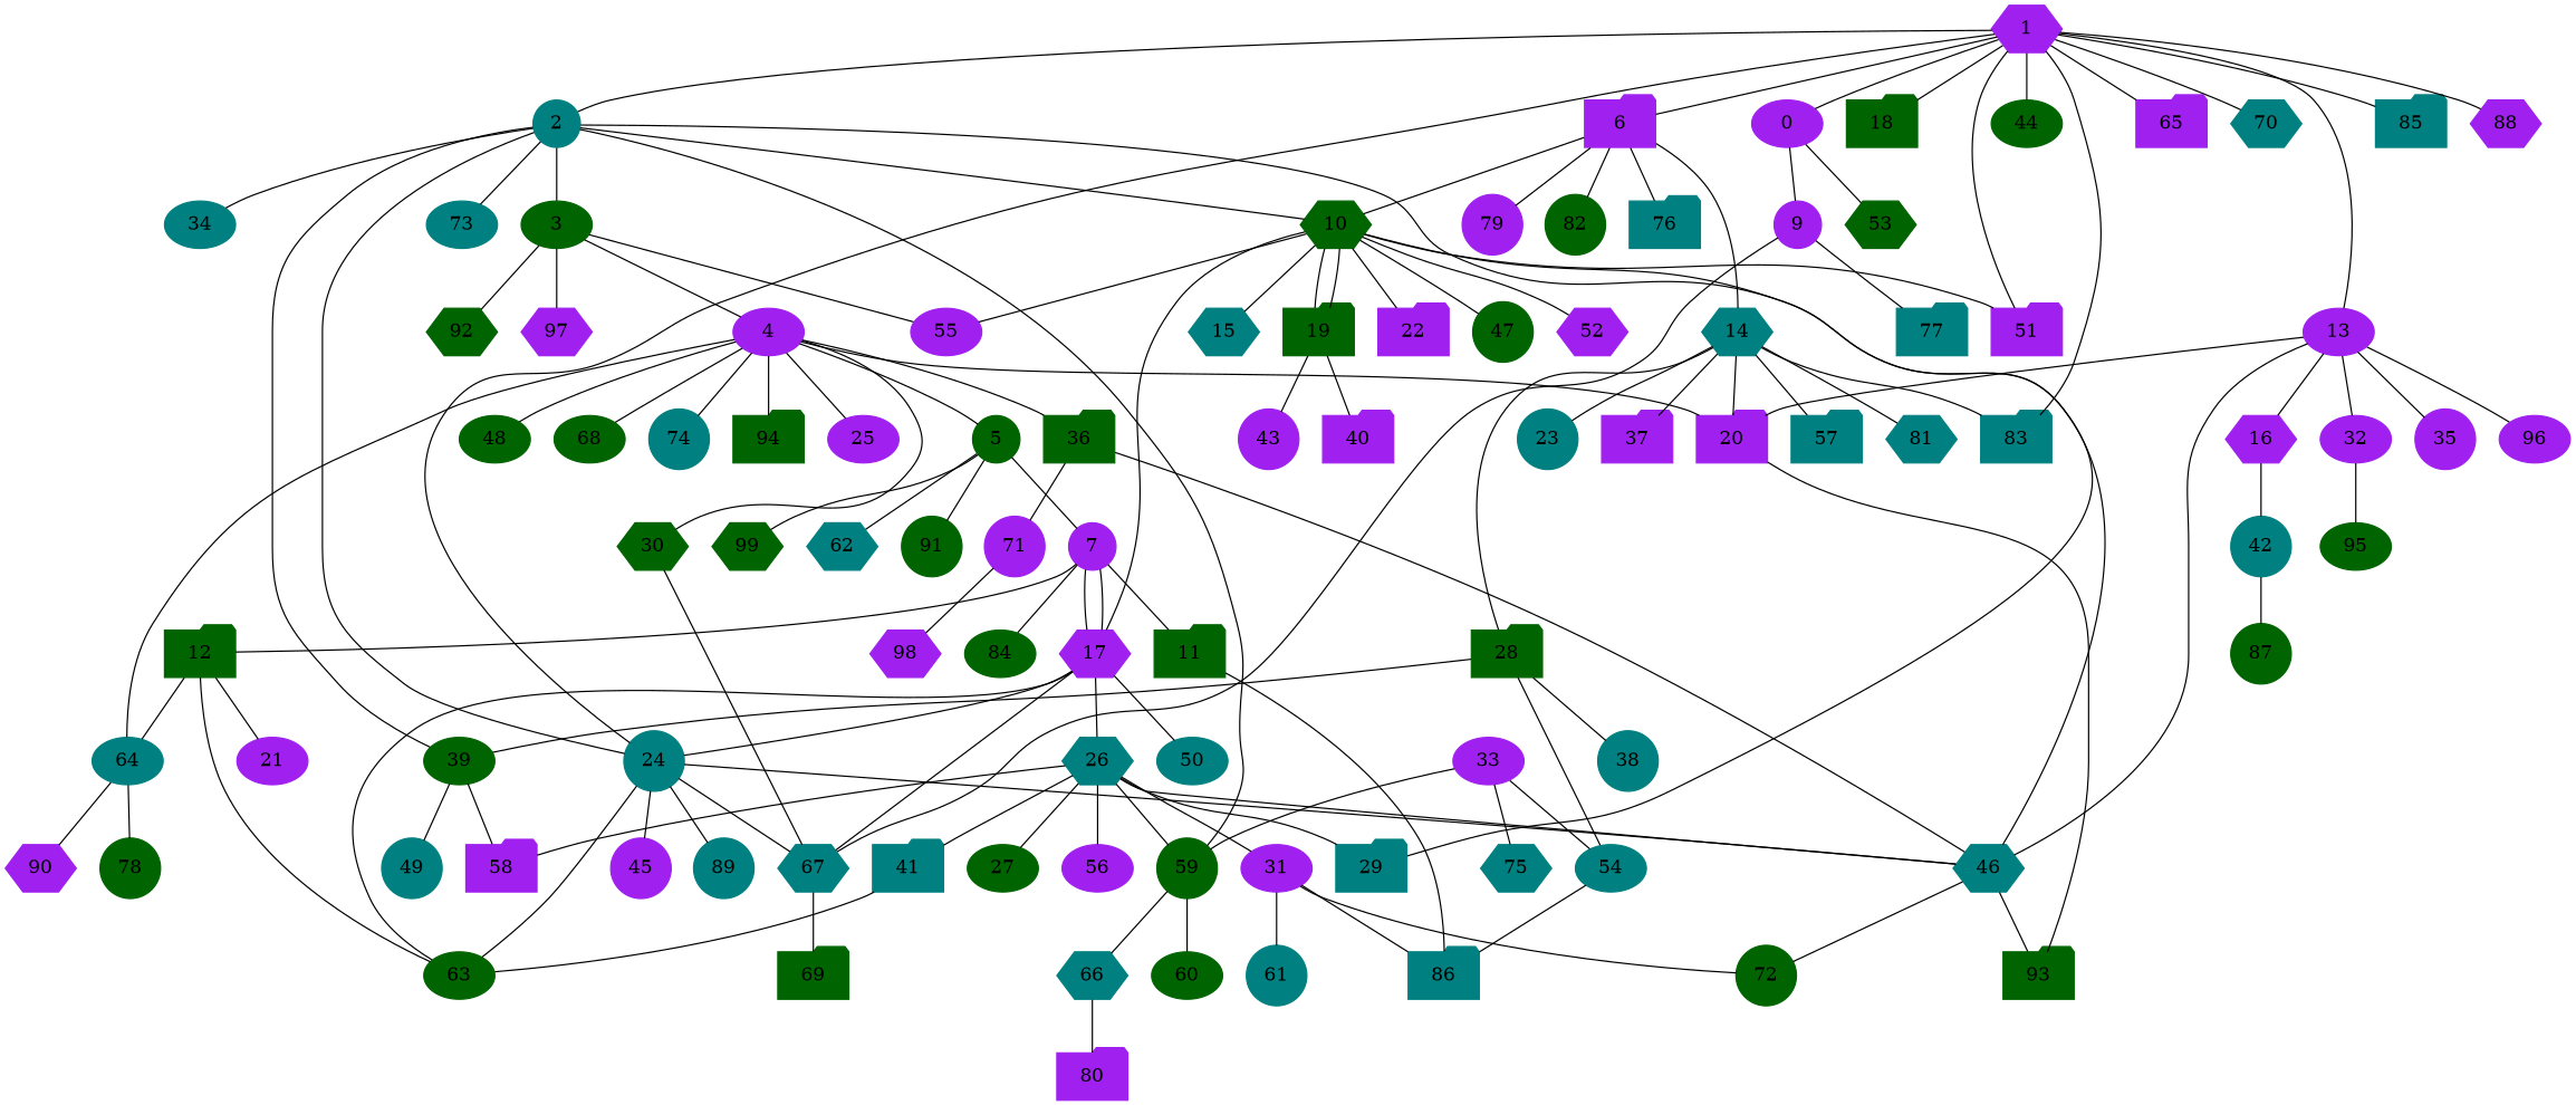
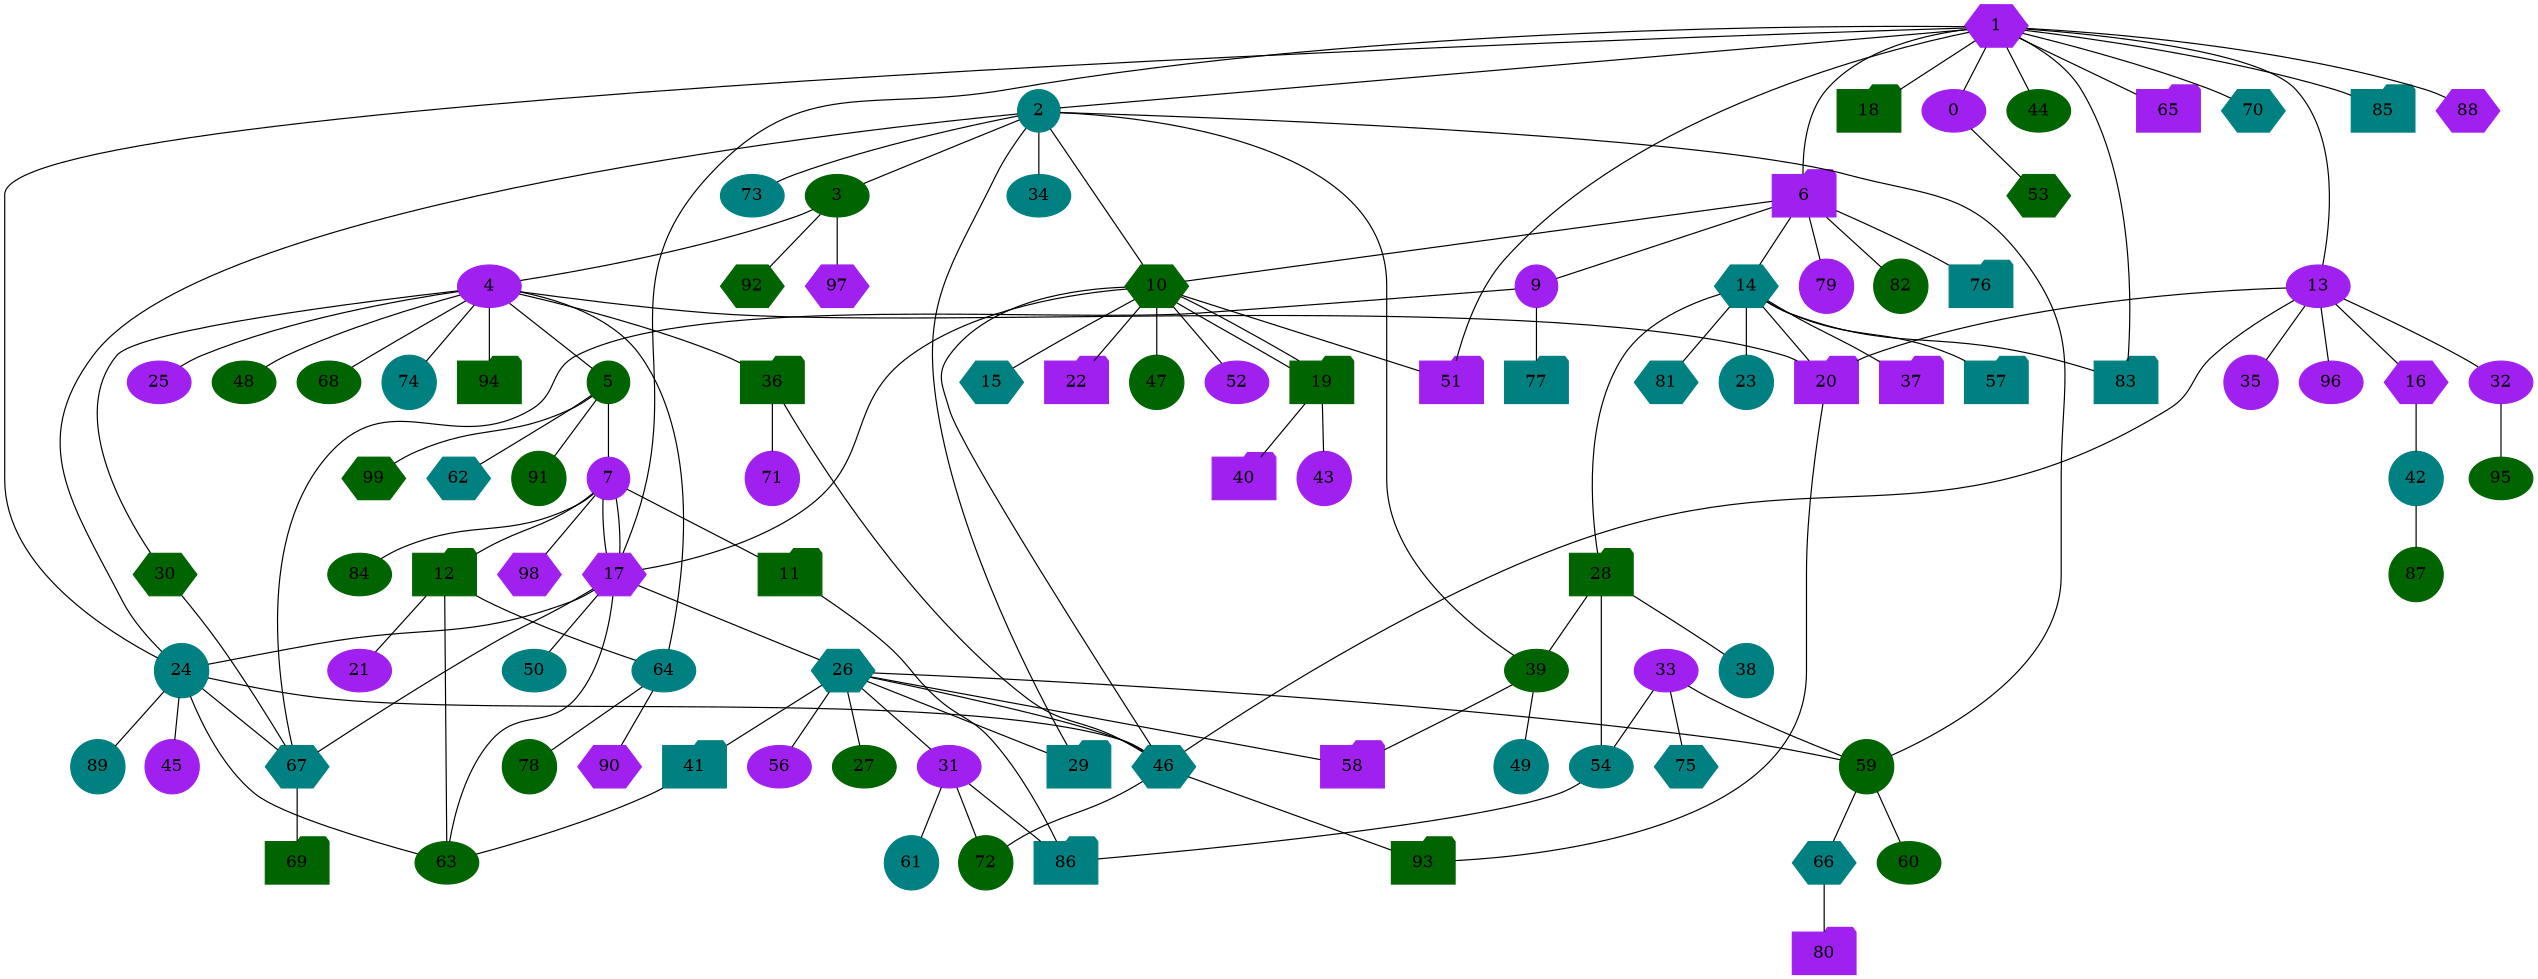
  graph {
    node [color=purple shape=ellipse style=filled]
    1 [shape=hexagon]
    2 [color=teal shape=circle]
    6 [shape=folder]
    n4 [label=0]
    13
    17 [shape=hexagon]
    18 [color=darkgreen shape=folder]
    24 [color=teal shape=circle]
    44 [color=darkgreen]
    51 [shape=folder]
    65 [shape=folder]
    70 [color=teal shape=hexagon]
    83 [color=teal shape=folder]
    85 [color=teal shape=folder]
    88 [shape=hexagon]
    3 [color=darkgreen]
    10 [color=darkgreen shape=hexagon]
    29 [color=teal shape=folder]
    34 [color=teal]
    39 [color=darkgreen]
    59 [color=darkgreen shape=circle]
    73 [color=teal]
    14 [color=teal shape=hexagon]
    76 [color=teal shape=folder]
    79 [shape=circle]
    82 [color=darkgreen shape=circle]
    9 [shape=circle]
    53 [color=darkgreen shape=hexagon]
    20 [shape=folder]
    46 [color=teal shape=hexagon]
    16 [shape=hexagon]
    32
    35 [shape=circle]
    96
    67 [color=teal shape=hexagon]
    63 [color=darkgreen]
    26 [color=teal shape=hexagon]
    50 [color=teal]
    45 [shape=circle]
    89 [color=teal shape=circle]
    4
-   55
    92 [color=darkgreen shape=hexagon]
    97 [shape=hexagon]
    15 [color=teal shape=hexagon]
    19 [color=darkgreen shape=folder]
    22 [shape=folder]
    47 [color=darkgreen shape=circle]
-   52 [shape=hexagon]
+   52
    58 [shape=folder]
    49 [color=teal shape=circle]
    60 [color=darkgreen]
    66 [color=teal shape=hexagon]
    5 [color=darkgreen shape=circle]
    25
    30 [color=darkgreen shape=hexagon]
    36 [color=darkgreen shape=folder]
    48 [color=darkgreen]
    64 [color=teal]
    68 [color=darkgreen]
    74 [color=teal shape=circle]
    94 [color=darkgreen shape=folder]
    7 [shape=circle]
    62 [color=teal shape=hexagon]
    91 [color=darkgreen shape=circle]
    99 [color=darkgreen shape=hexagon]
    93 [color=darkgreen shape=folder]
    71 [shape=circle]
    78 [color=darkgreen shape=circle]
    90 [shape=hexagon]
    11 [color=darkgreen shape=folder]
    12 [color=darkgreen shape=folder]
    84 [color=darkgreen]
    98 [shape=hexagon]
    23 [color=teal shape=circle]
    28 [color=darkgreen shape=folder]
    37 [shape=folder]
    57 [color=teal shape=folder]
    81 [color=teal shape=hexagon]
    86 [color=teal shape=folder]
    21
    77 [color=teal shape=folder]
    69 [color=darkgreen shape=folder]
    40 [shape=folder]
    43 [shape=circle]
    72 [color=darkgreen shape=circle]
    42 [color=teal shape=circle]
    95 [color=darkgreen]
    33
    54 [color=teal]
    75 [color=teal shape=hexagon]
    38 [color=teal shape=circle]
    87 [color=darkgreen shape=circle]
    27 [color=darkgreen]
    31
    41 [color=teal shape=folder]
    56
    61 [color=teal shape=circle]
    80 [shape=folder]
    1 -- 2
    1 -- 6
    1 -- n4
    1 -- 13
+   1 -- 17
    1 -- 18
    1 -- 24
    1 -- 44
    1 -- 51
    1 -- 65
    1 -- 70
    1 -- 83
    1 -- 85
    1 -- 88
    2 -- 24
    2 -- 3
    2 -- 10
    2 -- 29
    2 -- 34
    2 -- 39
    2 -- 59
    2 -- 73
    6 -- 10
    6 -- 14
    6 -- 76
    6 -- 79
    6 -- 82
-   n4 -- 9
+   6 -- 9
    n4 -- 53
    13 -- 20
    13 -- 46
    13 -- 16
    13 -- 32
    13 -- 35
    13 -- 96
    17 -- 24
    17 -- 67
    17 -- 63
    17 -- 26
    17 -- 50
    24 -- 46
    24 -- 67
    24 -- 63
    24 -- 45
    24 -- 89
    3 -- 4
-   3 -- 55
    3 -- 92
    3 -- 97
    10 -- 17
    10 -- 51
    10 -- 46
-   10 -- 55
    10 -- 15
    10 -- 19
    10 -- 19
    10 -- 22
    10 -- 47
    10 -- 52
    39 -- 58
    39 -- 49
    59 -- 60
    59 -- 66
    14 -- 83
    14 -- 20
    14 -- 23
    14 -- 28
    14 -- 37
    14 -- 57
    14 -- 81
    9 -- 67
    9 -- 77
    20 -- 93
    46 -- 93
    46 -- 72
    16 -- 42
    32 -- 95
    67 -- 69
    26 -- 29
    26 -- 59
    26 -- 46
    26 -- 58
    26 -- 27
    26 -- 31
    26 -- 41
    26 -- 56
    4 -- 20
    4 -- 5
    4 -- 25
    4 -- 30
    4 -- 36
    4 -- 48
    4 -- 64
    4 -- 68
    4 -- 74
    4 -- 94
    19 -- 40
    19 -- 43
    66 -- 80
    5 -- 7
    5 -- 62
    5 -- 91
    5 -- 99
    30 -- 67
    36 -- 46
    36 -- 71
    64 -- 78
    64 -- 90
    7 -- 17
    7 -- 17
    7 -- 11
    7 -- 12
    7 -- 84
-   71 -- 98
+   7 -- 98
    11 -- 86
    12 -- 63
    12 -- 64
    12 -- 21
    28 -- 39
    28 -- 54
    28 -- 38
    42 -- 87
    33 -- 59
    33 -- 54
    33 -- 75
    54 -- 86
    31 -- 86
    31 -- 72
    31 -- 61
    41 -- 63
  }
